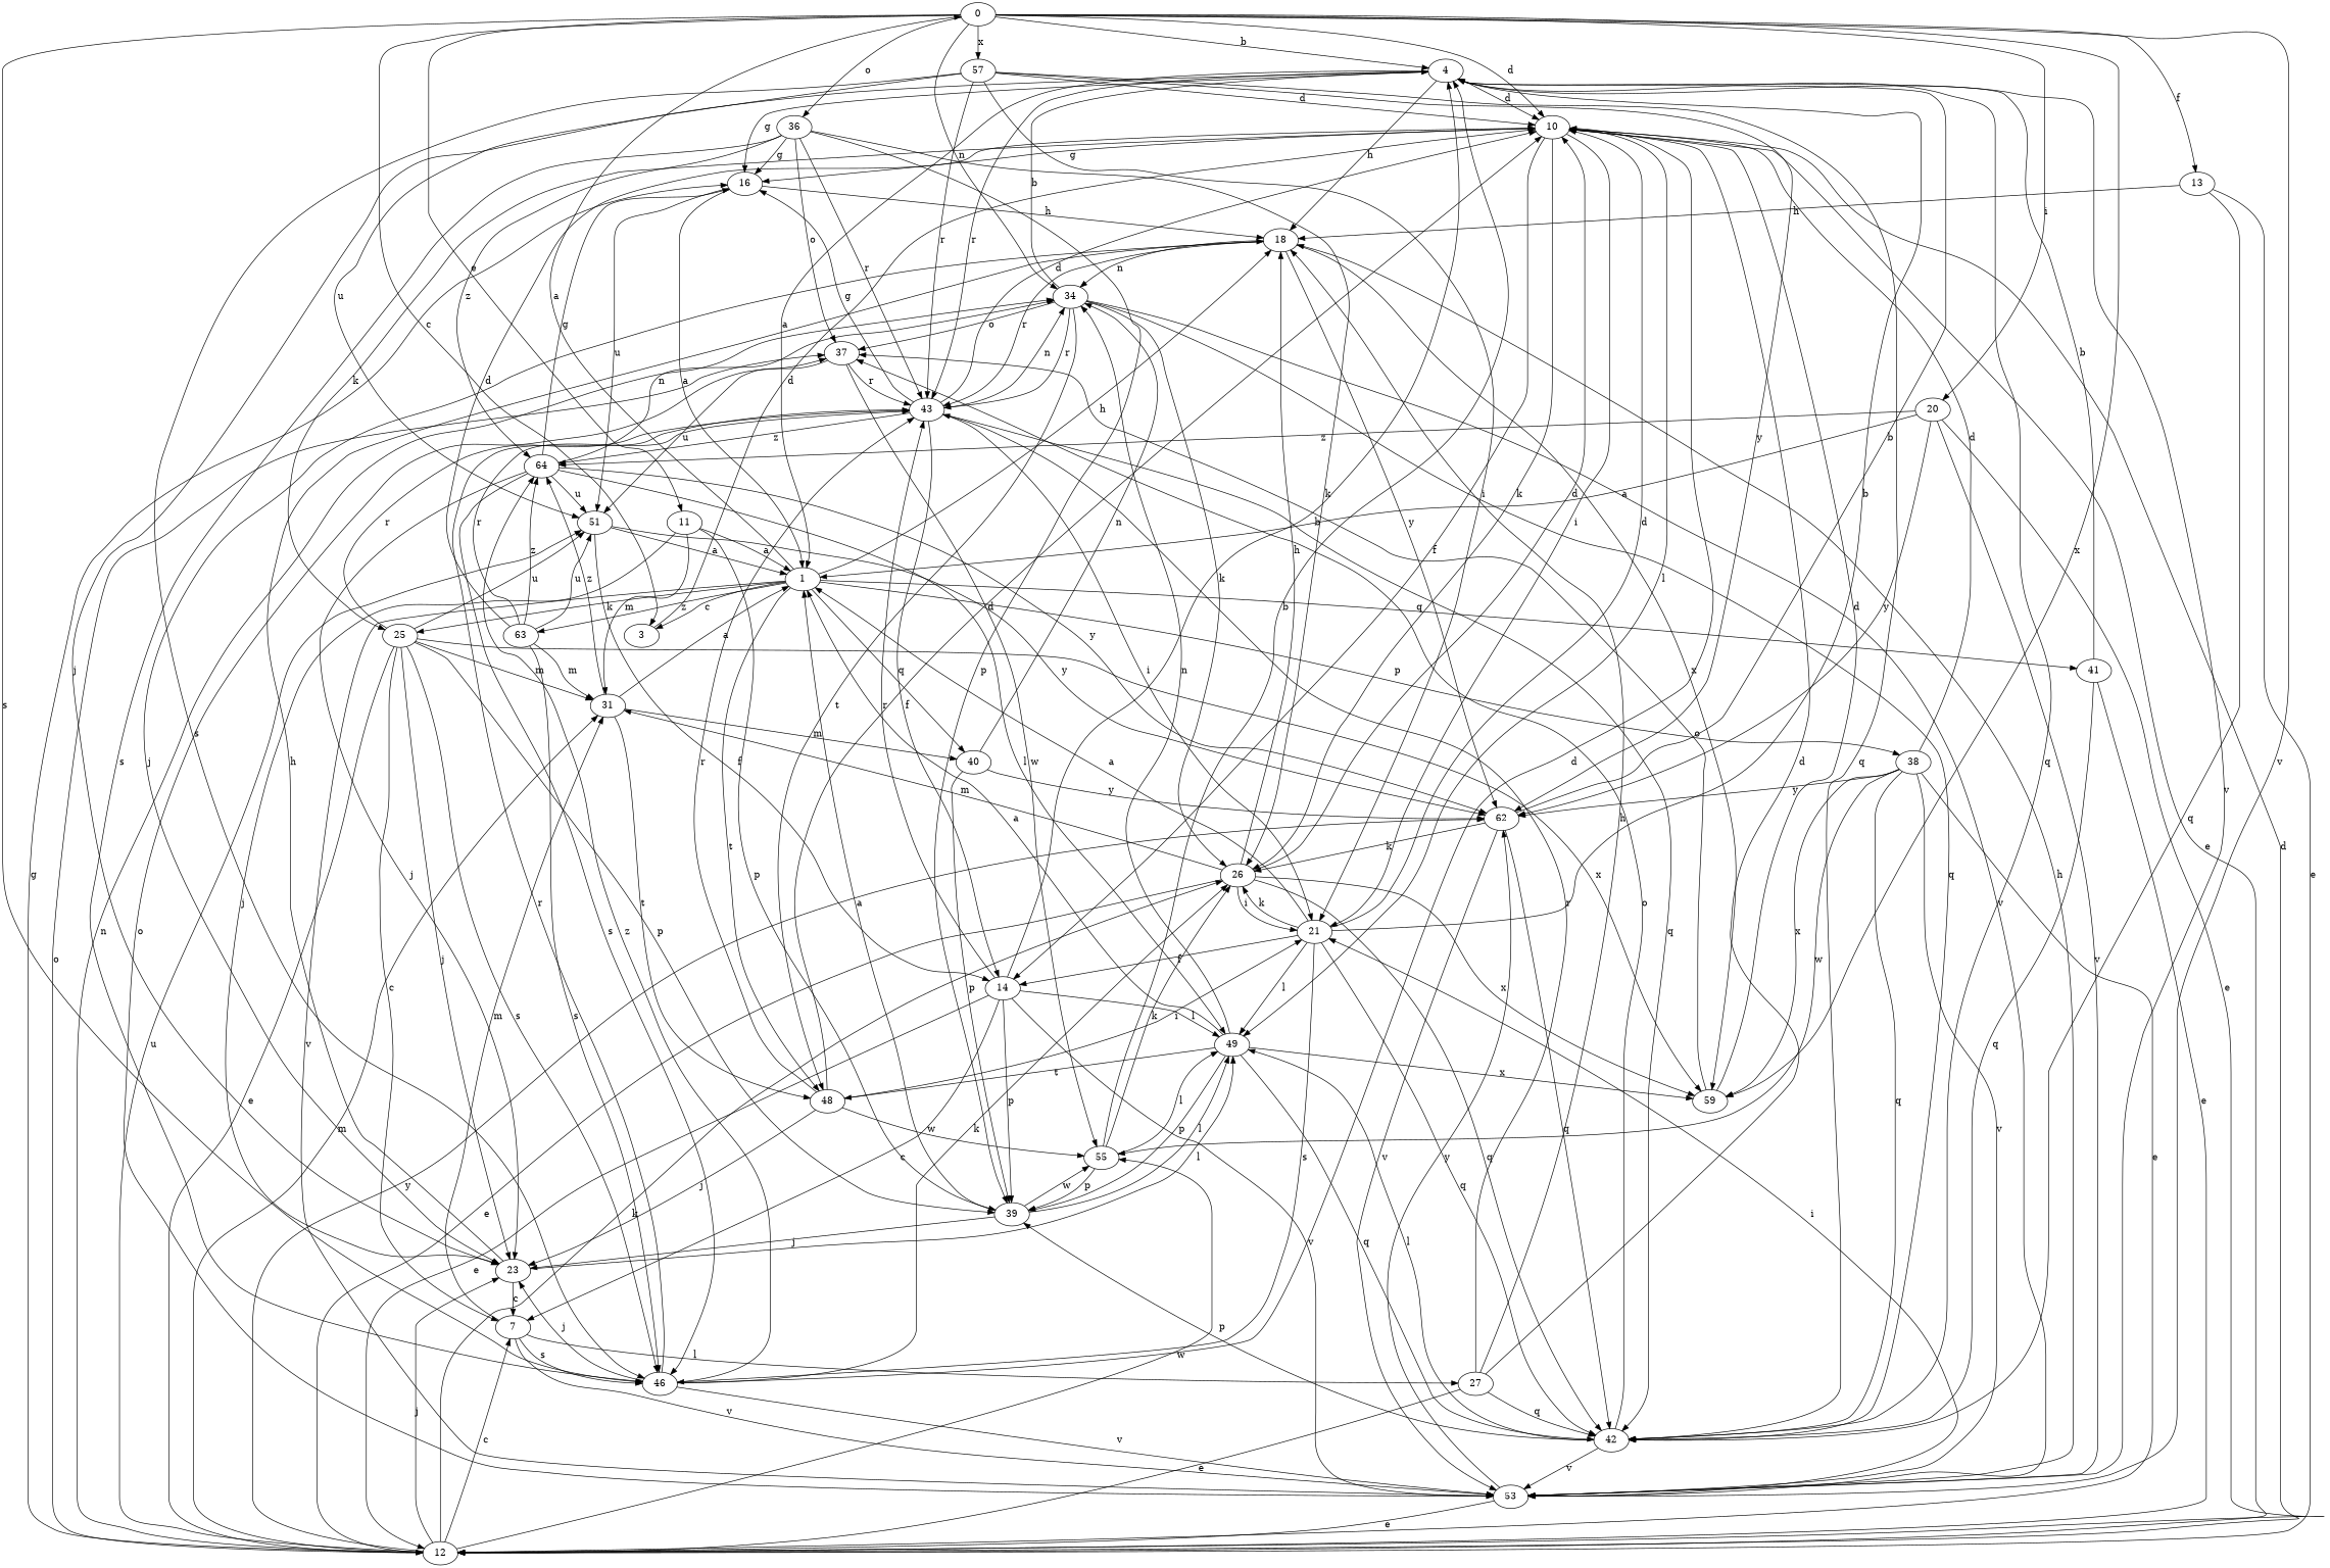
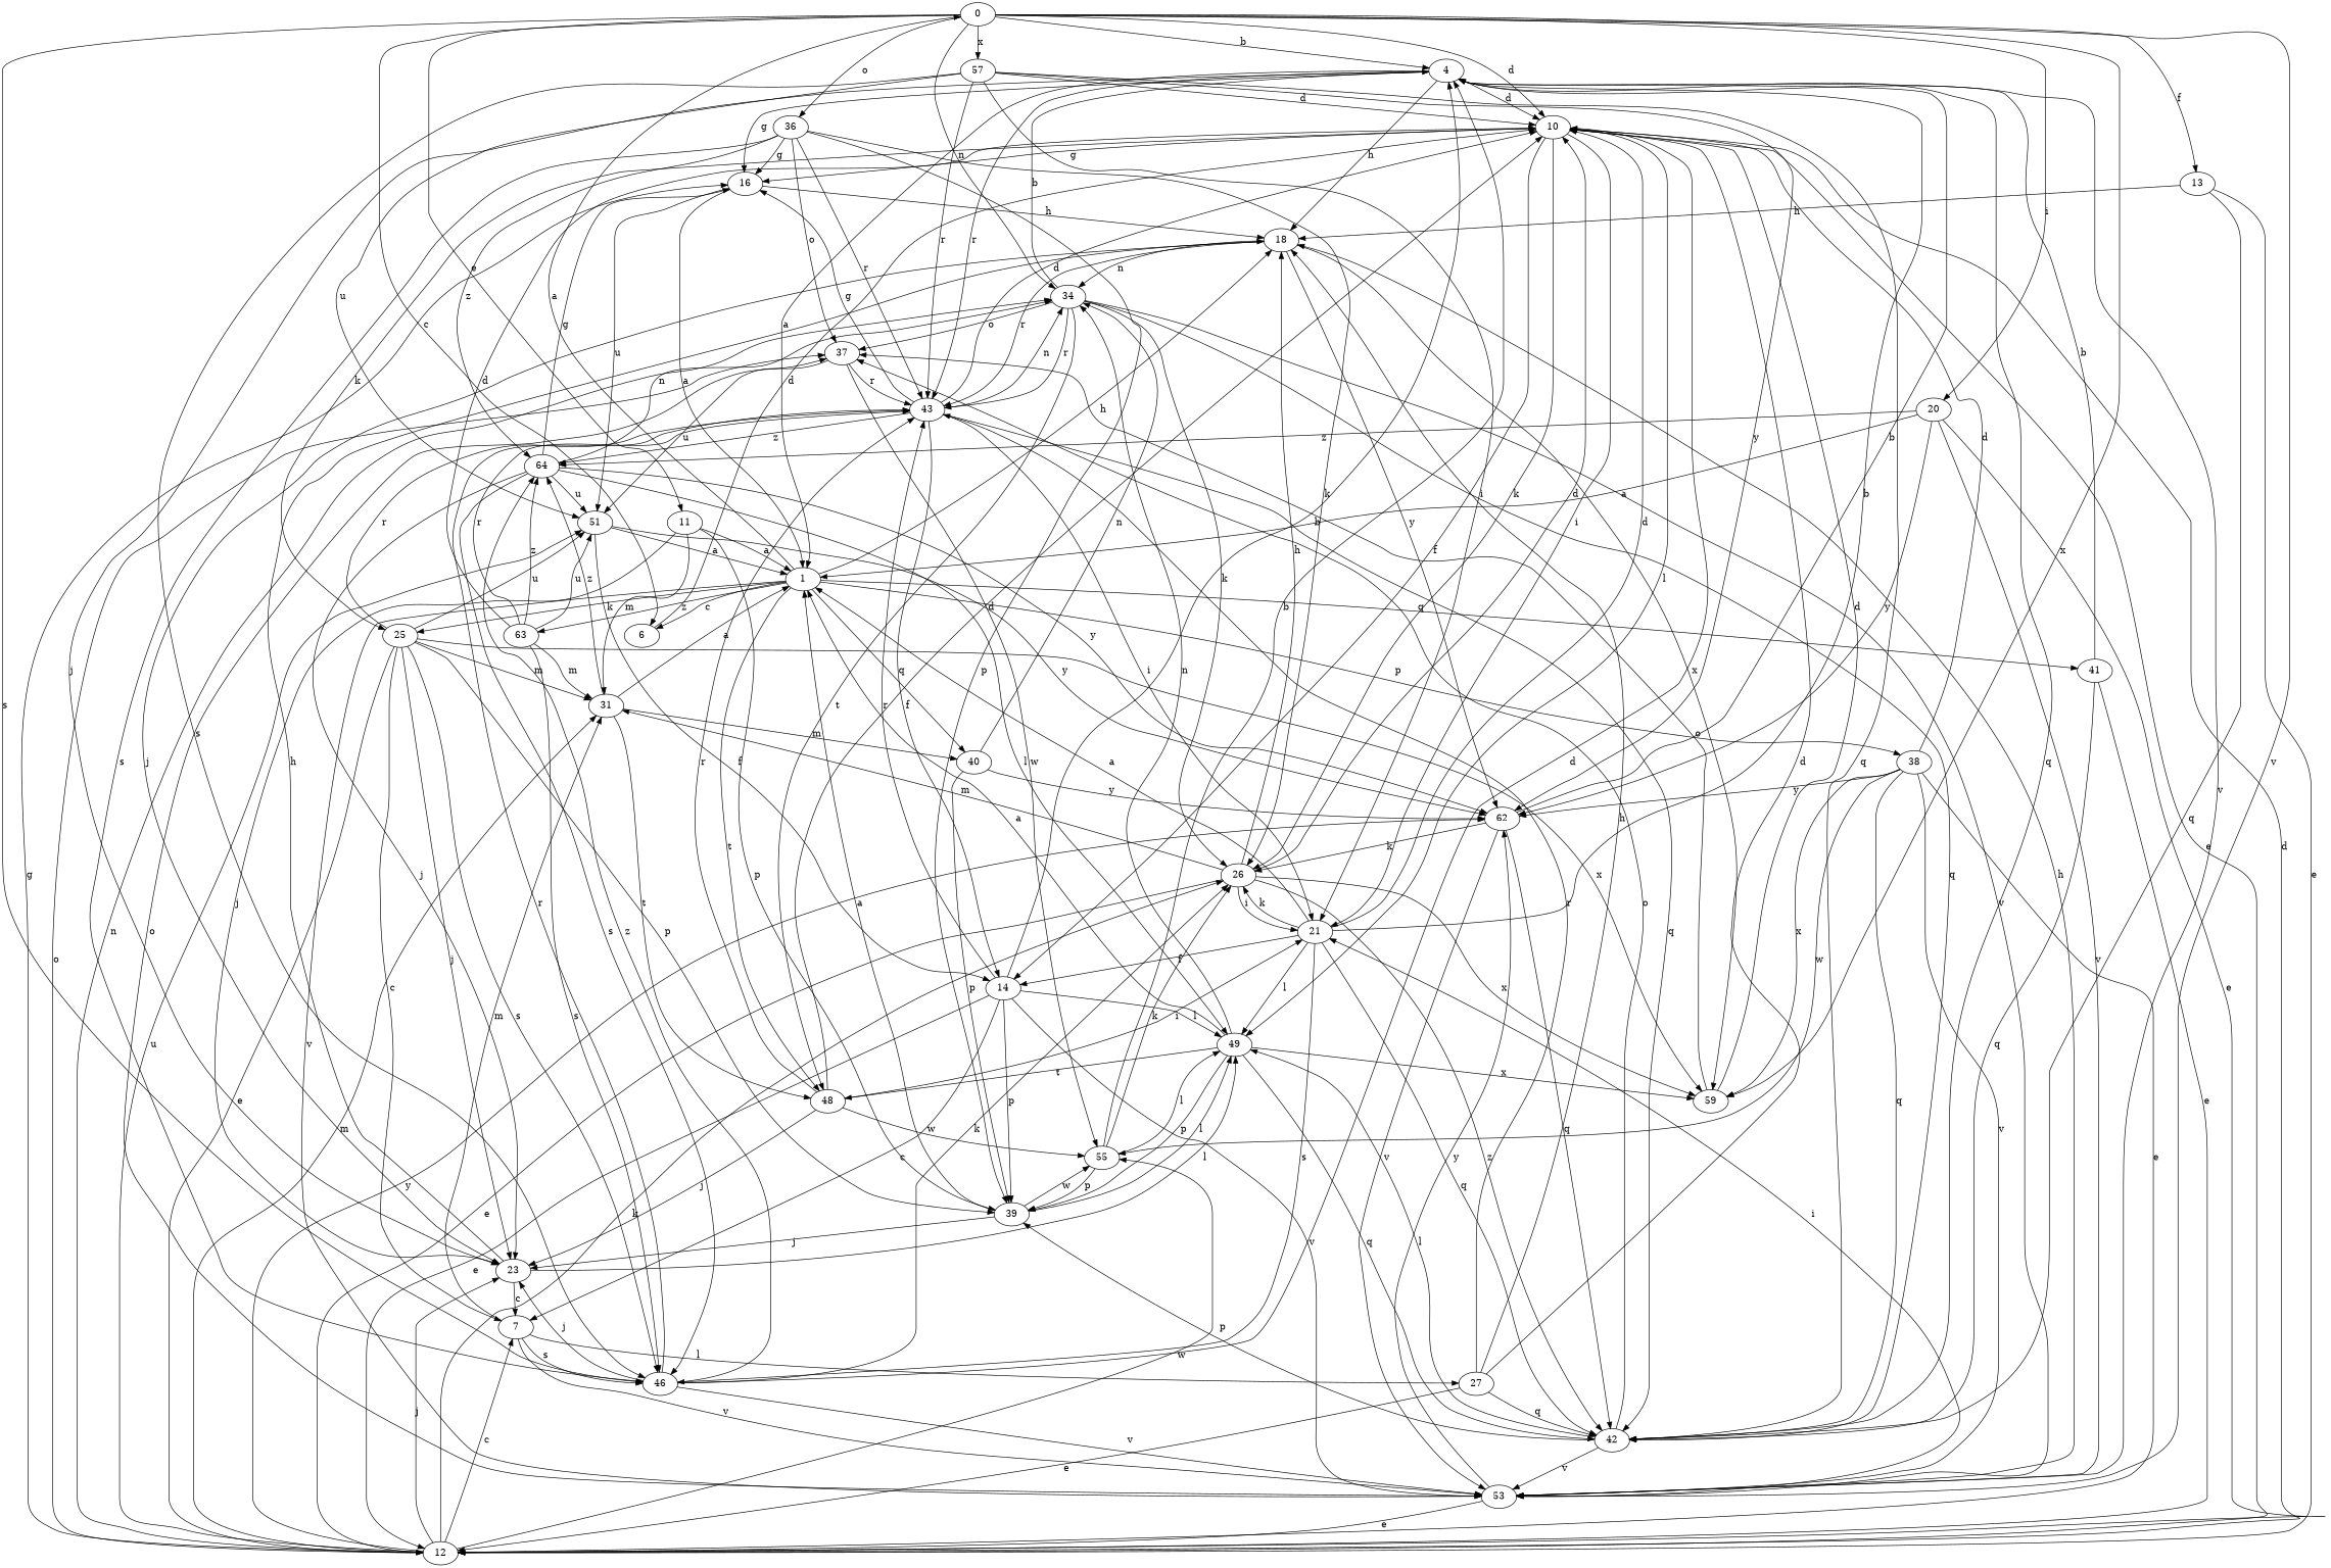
  strict digraph {
    0
    4
-   6 [label=3]
+   6
    10
    11
    13
    20
    34
    36
    46
    53
    57
    59
    18
    1
    16
    23
    42
    43
    25
    12
    14
    21
    26
    n25 [label=49]
    31
    39
    62
    64
    48
    37
    51
    38
    40
    41
    63
    7
    55
    27
    0 -> 4 [label=b]
    0 -> 6 [label=c]
    0 -> 10 [label=d]
    0 -> 11 [label=e]
    0 -> 13 [label=f]
    0 -> 20 [label=i]
    0 -> 34 [label=n]
    0 -> 36 [label=o]
    0 -> 46 [label=s]
    0 -> 53 [label=v]
    0 -> 57 [label=x]
    0 -> 59 [label=x]
    4 -> 10 [label=d]
    4 -> 53 [label=v]
    4 -> 18 [label=h]
    4 -> 1 [label=a]
    4 -> 16 [label=g]
    4 -> 23 [label=j]
    4 -> 42 [label=q]
    4 -> 43 [label=r]
    6 -> 10 [label=d]
    10 -> 16 [label=g]
    10 -> 25 [label=k]
    10 -> 12 [label=e]
    10 -> 14 [label=f]
    10 -> 21 [label=i]
    10 -> 26 [label=k]
    10 -> n25 [label=l]
    11 -> 1 [label=a]
    11 -> 23 [label=j]
    11 -> 31 [label=m]
    11 -> 39 [label=p]
    13 -> 18 [label=h]
    13 -> 42 [label=q]
    13 -> 12 [label=e]
    20 -> 53 [label=v]
    20 -> 1 [label=a]
    20 -> 12 [label=e]
    20 -> 62 [label=y]
    20 -> 64 [label=z]
    34 -> 4 [label=b]
    34 -> 53 [label=v]
    34 -> 42 [label=q]
    34 -> 43 [label=r]
    34 -> 26 [label=k]
    34 -> 48 [label=t]
    34 -> 37 [label=o]
    36 -> 46 [label=s]
    36 -> 16 [label=g]
    36 -> 43 [label=r]
    36 -> 26 [label=k]
    36 -> 39 [label=p]
    36 -> 64 [label=z]
    36 -> 37 [label=o]
    46 -> 10 [label=d]
    46 -> 53 [label=v]
    46 -> 23 [label=j]
    46 -> 43 [label=r]
    46 -> 26 [label=k]
    46 -> 64 [label=z]
    53 -> 18 [label=h]
    53 -> 12 [label=e]
    53 -> 21 [label=i]
    53 -> 62 [label=y]
    53 -> 37 [label=o]
    57 -> 10 [label=d]
    57 -> 46 [label=s]
    57 -> 42 [label=q]
    57 -> 43 [label=r]
    57 -> 21 [label=i]
    57 -> 62 [label=y]
    57 -> 51 [label=u]
    59 -> 10 [label=d]
    59 -> 37 [label=o]
    18 -> 34 [label=n]
    18 -> 59 [label=x]
    18 -> 23 [label=j]
    18 -> 43 [label=r]
    18 -> 62 [label=y]
    1 -> 0 [label=a]
    1 -> 6 [label=c]
    1 -> 53 [label=v]
    1 -> 18 [label=h]
    1 -> 25 [label=k]
    1 -> 48 [label=t]
    1 -> 38 [label=p]
    1 -> 40 [label=q]
    1 -> 41 [label=q]
    1 -> 63 [label=z]
    16 -> 18 [label=h]
    16 -> 1 [label=a]
    16 -> 51 [label=u]
    23 -> 18 [label=h]
    23 -> n25 [label=l]
    23 -> 7 [label=c]
    42 -> 53 [label=v]
    42 -> n25 [label=l]
    42 -> 39 [label=p]
    42 -> 37 [label=o]
    43 -> 10 [label=d]
    43 -> 34 [label=n]
    43 -> 16 [label=g]
    43 -> 42 [label=q]
    43 -> 14 [label=f]
    43 -> 21 [label=i]
    43 -> 64 [label=z]
    25 -> 46 [label=s]
    25 -> 59 [label=x]
    25 -> 23 [label=j]
    25 -> 43 [label=r]
    25 -> 12 [label=e]
    25 -> 31 [label=m]
    25 -> 39 [label=p]
    25 -> 51 [label=u]
    25 -> 7 [label=c]
    12 -> 10 [label=d]
    12 -> 34 [label=n]
    12 -> 16 [label=g]
    12 -> 23 [label=j]
    12 -> 26 [label=k]
    12 -> 31 [label=m]
    12 -> 62 [label=y]
    12 -> 37 [label=o]
    12 -> 51 [label=u]
    12 -> 7 [label=c]
    12 -> 55 [label=w]
    14 -> 4 [label=b]
    14 -> 53 [label=v]
    14 -> 43 [label=r]
    14 -> 12 [label=e]
    14 -> n25 [label=l]
    14 -> 39 [label=p]
    14 -> 7 [label=c]
    21 -> 4 [label=b]
    21 -> 10 [label=d]
    21 -> 46 [label=s]
    21 -> 1 [label=a]
    21 -> 42 [label=q]
    21 -> 14 [label=f]
    21 -> 26 [label=k]
    21 -> n25 [label=l]
    26 -> 10 [label=d]
    26 -> 59 [label=x]
    26 -> 18 [label=h]
-   26 -> 42 [label=q]
+   26 -> 42 [label=z]
    26 -> 12 [label=e]
    26 -> 21 [label=i]
    26 -> 31 [label=m]
    n25 -> 34 [label=n]
    n25 -> 59 [label=x]
    n25 -> 1 [label=a]
    n25 -> 42 [label=q]
    n25 -> 39 [label=p]
    n25 -> 48 [label=t]
    31 -> 1 [label=a]
    31 -> 64 [label=z]
    31 -> 48 [label=t]
    31 -> 40 [label=m]
    39 -> 1 [label=a]
    39 -> 23 [label=j]
    39 -> n25 [label=l]
    39 -> 55 [label=w]
    62 -> 4 [label=b]
    62 -> 53 [label=v]
    62 -> 42 [label=q]
    62 -> 26 [label=k]
    64 -> 34 [label=n]
    64 -> 46 [label=s]
    64 -> 16 [label=g]
    64 -> 23 [label=j]
    64 -> n25 [label=l]
    64 -> 62 [label=y]
    64 -> 51 [label=u]
    48 -> 10 [label=d]
    48 -> 23 [label=j]
    48 -> 43 [label=r]
    48 -> 21 [label=i]
    48 -> 55 [label=w]
    37 -> 43 [label=r]
    37 -> 51 [label=u]
    37 -> 55 [label=w]
    51 -> 1 [label=a]
    51 -> 14 [label=f]
    51 -> 62 [label=y]
    38 -> 10 [label=d]
    38 -> 53 [label=v]
    38 -> 59 [label=x]
    38 -> 42 [label=q]
    38 -> 12 [label=e]
    38 -> 62 [label=y]
    38 -> 55 [label=w]
    40 -> 34 [label=n]
    40 -> 39 [label=p]
    40 -> 62 [label=y]
    41 -> 4 [label=b]
    41 -> 42 [label=q]
    41 -> 12 [label=e]
    63 -> 10 [label=d]
    63 -> 46 [label=s]
    63 -> 43 [label=r]
    63 -> 31 [label=m]
    63 -> 64 [label=z]
    63 -> 51 [label=u]
    7 -> 46 [label=s]
    7 -> 53 [label=v]
    7 -> 31 [label=m]
    7 -> 27 [label=l]
    55 -> 4 [label=b]
    55 -> 26 [label=k]
    55 -> n25 [label=l]
    55 -> 39 [label=p]
    27 -> 10 [label=d]
    27 -> 18 [label=h]
    27 -> 42 [label=q]
    27 -> 43 [label=r]
    27 -> 12 [label=e]
  }
